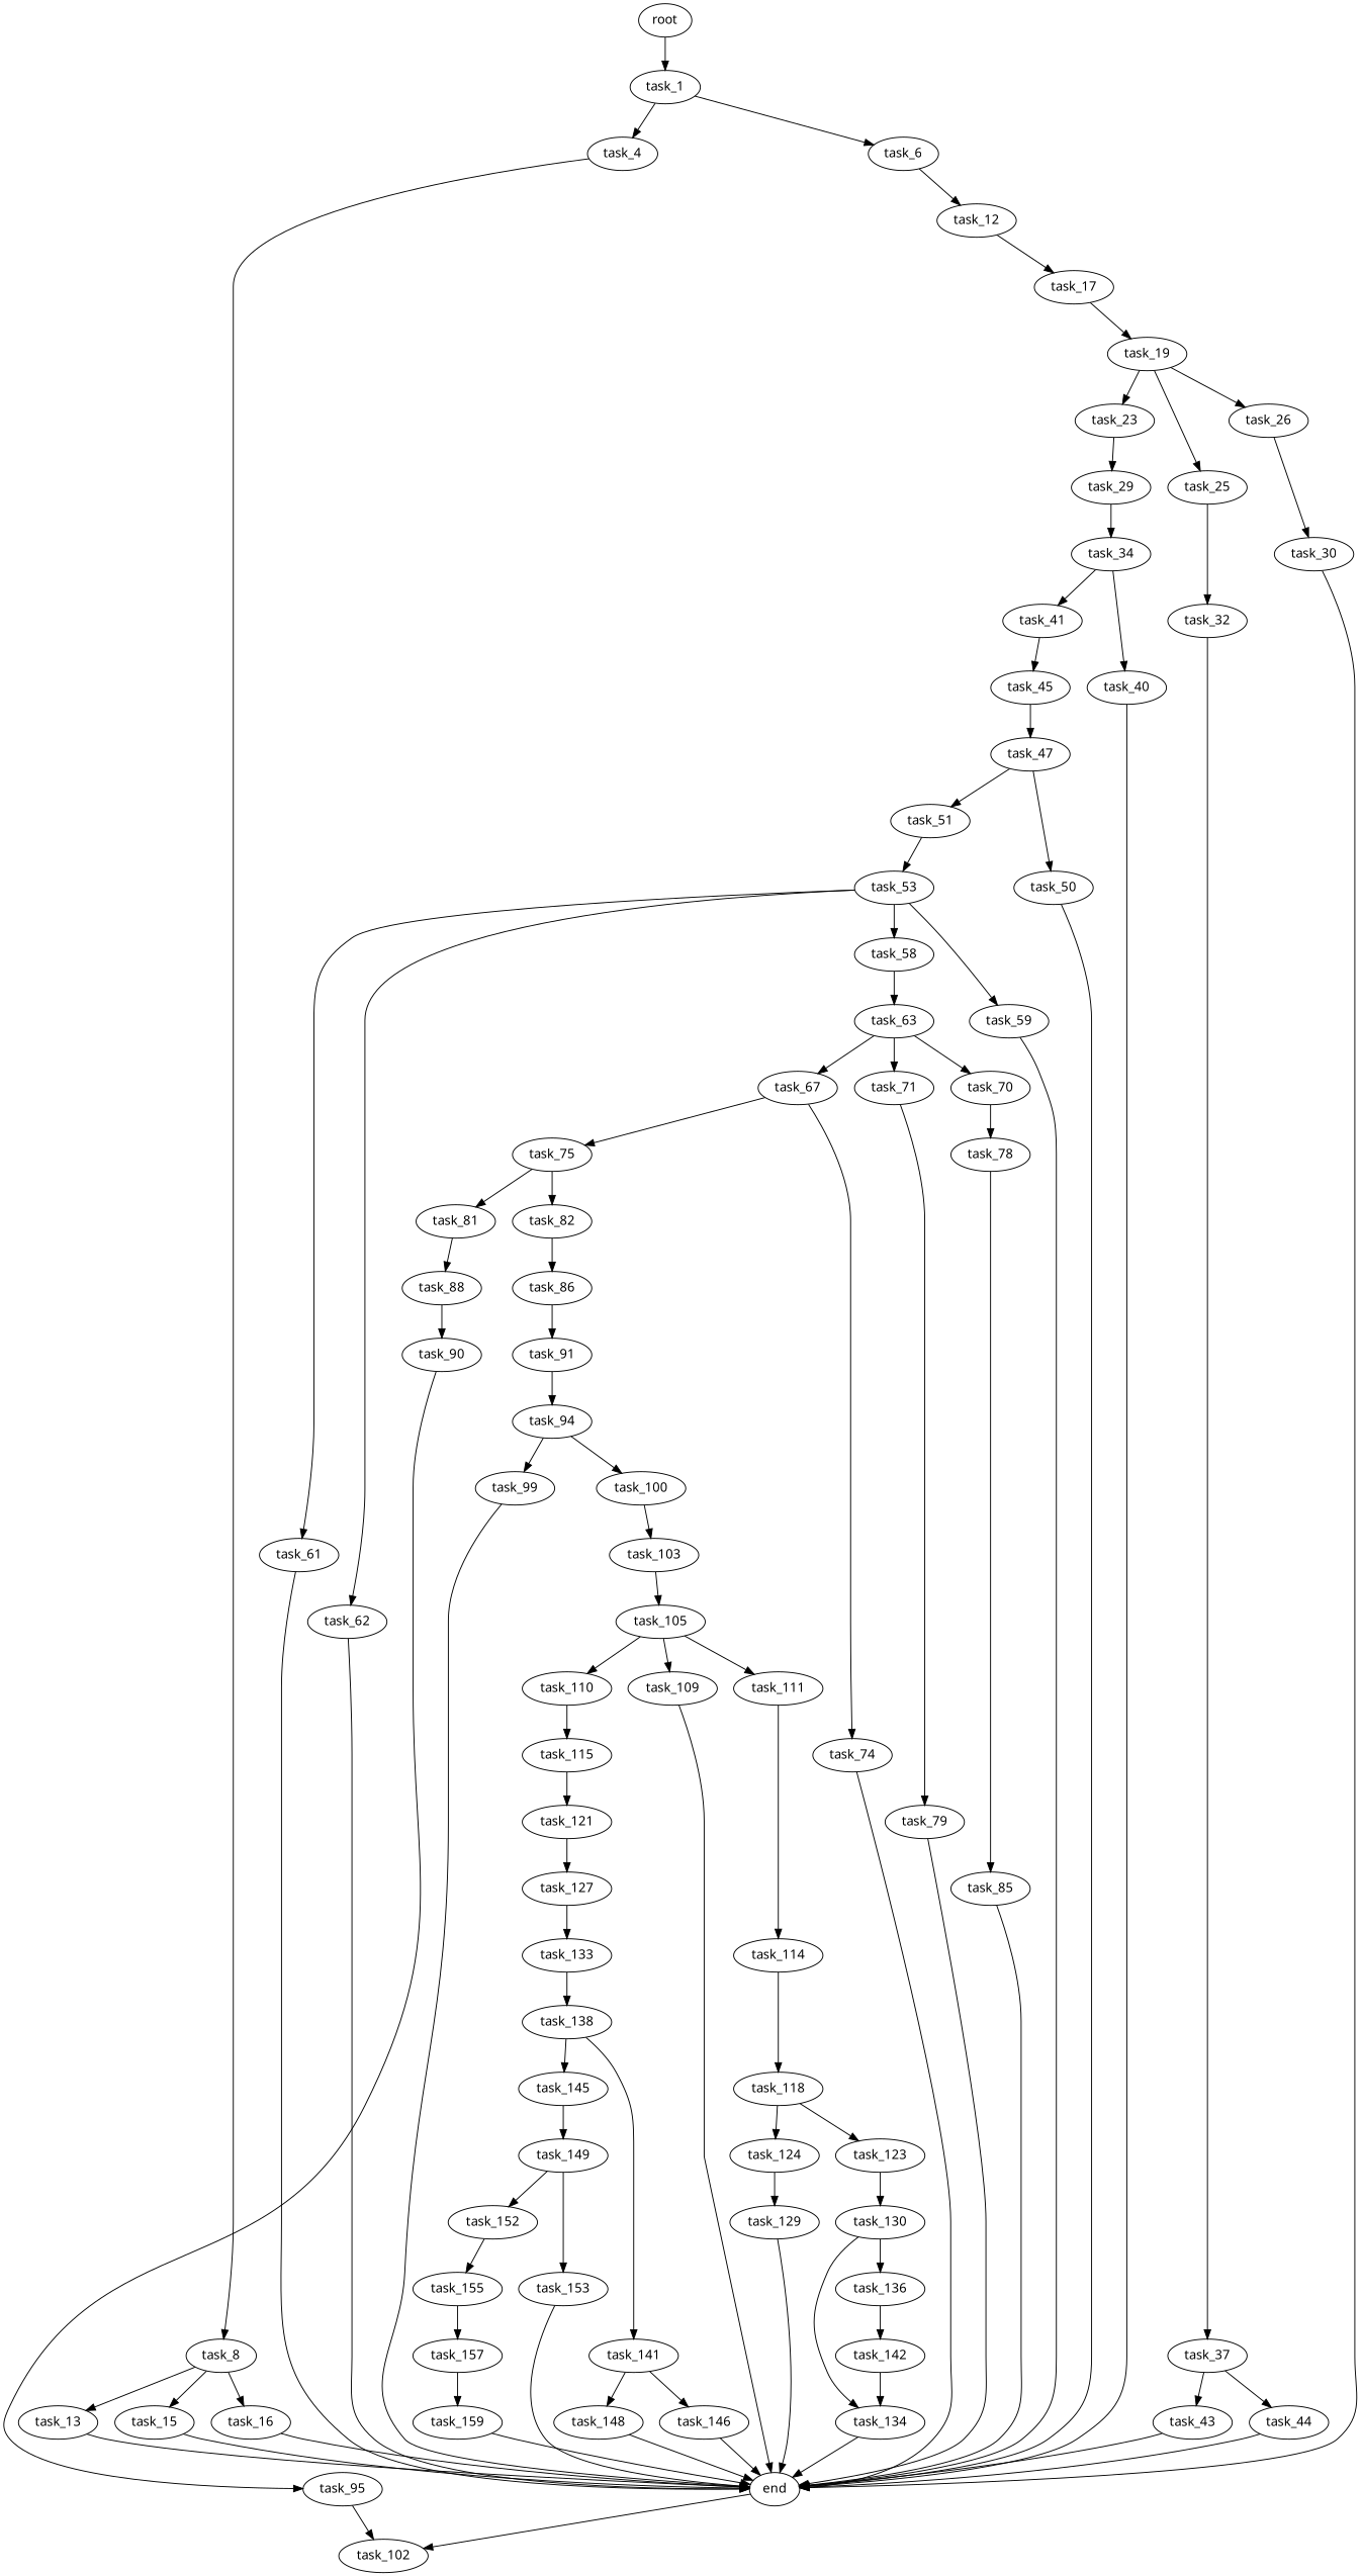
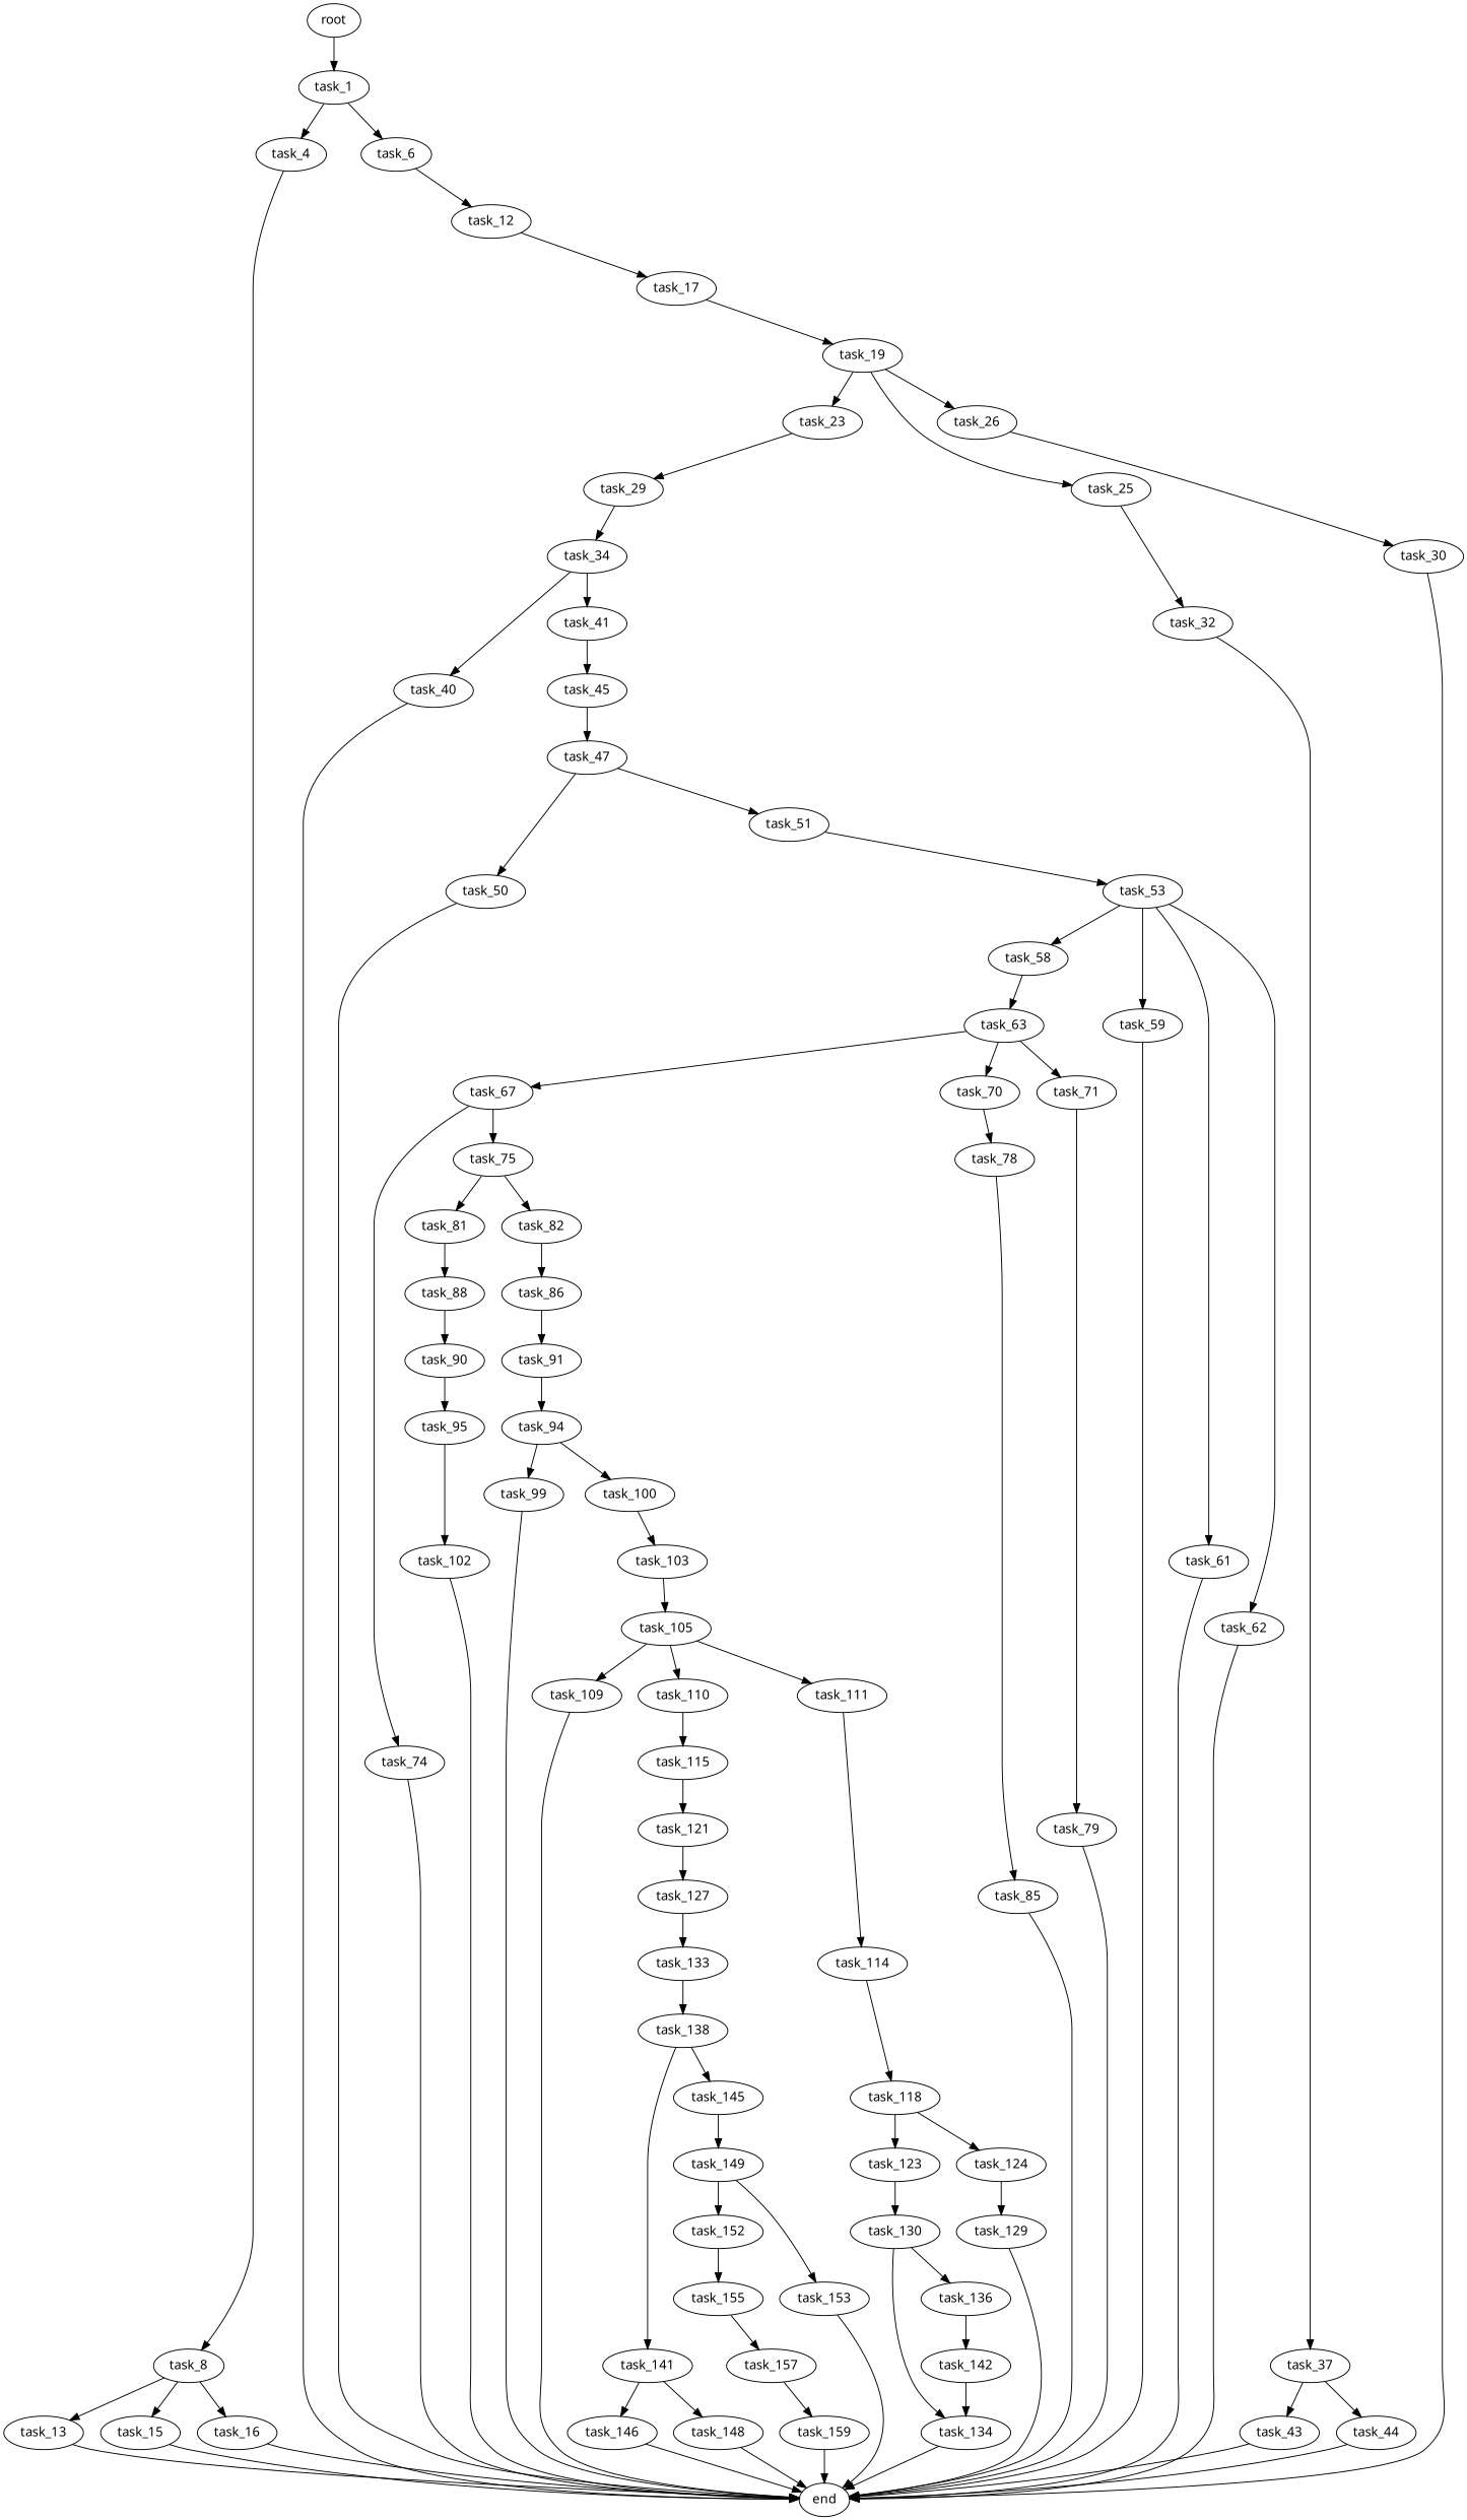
  digraph {
    fontname="Noto Sans"
    node [fontname="Noto Sans"]
    edge [fontname="Noto Sans"]
    root
    task_1
    task_4
    task_6
    task_8
    task_12
    task_13
    task_15
    task_16
    task_17
    end
    task_19
    task_23
    task_25
    task_26
    task_29
    task_32
    task_30
    task_34
    task_37
    task_40
    task_41
    task_43
    task_44
    task_45
    task_47
    task_50
    task_51
    task_53
    task_58
    task_59
    task_61
    task_62
    task_63
    task_67
    task_70
    task_71
    task_74
    task_75
    task_78
    task_79
    task_81
    task_82
    task_85
    task_88
    task_86
    task_90
    task_91
    task_94
    task_95
    task_102
    task_99
    task_100
    task_103
    task_105
    task_109
    task_110
    task_111
    task_115
    task_114
    task_121
    task_118
    task_123
    task_124
    task_127
    task_130
    task_129
    task_133
    task_134
    task_136
    task_138
    task_142
    task_141
    task_145
    task_146
    task_148
    task_149
    task_152
    task_153
    task_155
    task_157
    task_159
    root -> task_1
    task_1 -> task_4
    task_1 -> task_6
    task_4 -> task_8
    task_6 -> task_12
    task_8 -> task_13
    task_8 -> task_15
    task_8 -> task_16
    task_12 -> task_17
    task_13 -> end
    task_15 -> end
    task_16 -> end
    task_17 -> task_19
    task_19 -> task_23
    task_19 -> task_25
    task_19 -> task_26
    task_23 -> task_29
    task_25 -> task_32
    task_26 -> task_30
    task_29 -> task_34
    task_32 -> task_37
    task_30 -> end
    task_34 -> task_40
    task_34 -> task_41
    task_37 -> task_43
    task_37 -> task_44
    task_40 -> end
    task_41 -> task_45
    task_43 -> end
    task_44 -> end
    task_45 -> task_47
    task_47 -> task_50
    task_47 -> task_51
    task_50 -> end
    task_51 -> task_53
    task_53 -> task_58
    task_53 -> task_59
    task_53 -> task_61
    task_53 -> task_62
    task_58 -> task_63
    task_59 -> end
    task_61 -> end
    task_62 -> end
    task_63 -> task_67
    task_63 -> task_70
    task_63 -> task_71
    task_67 -> task_74
    task_67 -> task_75
    task_70 -> task_78
    task_71 -> task_79
    task_74 -> end
    task_75 -> task_81
    task_75 -> task_82
    task_78 -> task_85
    task_79 -> end
    task_81 -> task_88
    task_82 -> task_86
    task_85 -> end
    task_88 -> task_90
    task_86 -> task_91
    task_90 -> task_95
    task_91 -> task_94
    task_94 -> task_99
    task_94 -> task_100
    task_95 -> task_102
-   end -> task_102
+   task_102 -> end
    task_99 -> end
    task_100 -> task_103
    task_103 -> task_105
    task_105 -> task_109
    task_105 -> task_110
    task_105 -> task_111
    task_109 -> end
    task_110 -> task_115
    task_111 -> task_114
    task_115 -> task_121
    task_114 -> task_118
    task_121 -> task_127
    task_118 -> task_123
    task_118 -> task_124
    task_123 -> task_130
    task_124 -> task_129
    task_127 -> task_133
    task_130 -> task_134
    task_130 -> task_136
    task_129 -> end
    task_133 -> task_138
    task_134 -> end
    task_136 -> task_142
    task_138 -> task_141
    task_138 -> task_145
    task_142 -> task_134
    task_141 -> task_146
    task_141 -> task_148
    task_145 -> task_149
    task_146 -> end
    task_148 -> end
    task_149 -> task_152
    task_149 -> task_153
    task_152 -> task_155
    task_153 -> end
    task_155 -> task_157
    task_157 -> task_159
    task_159 -> end
  }
